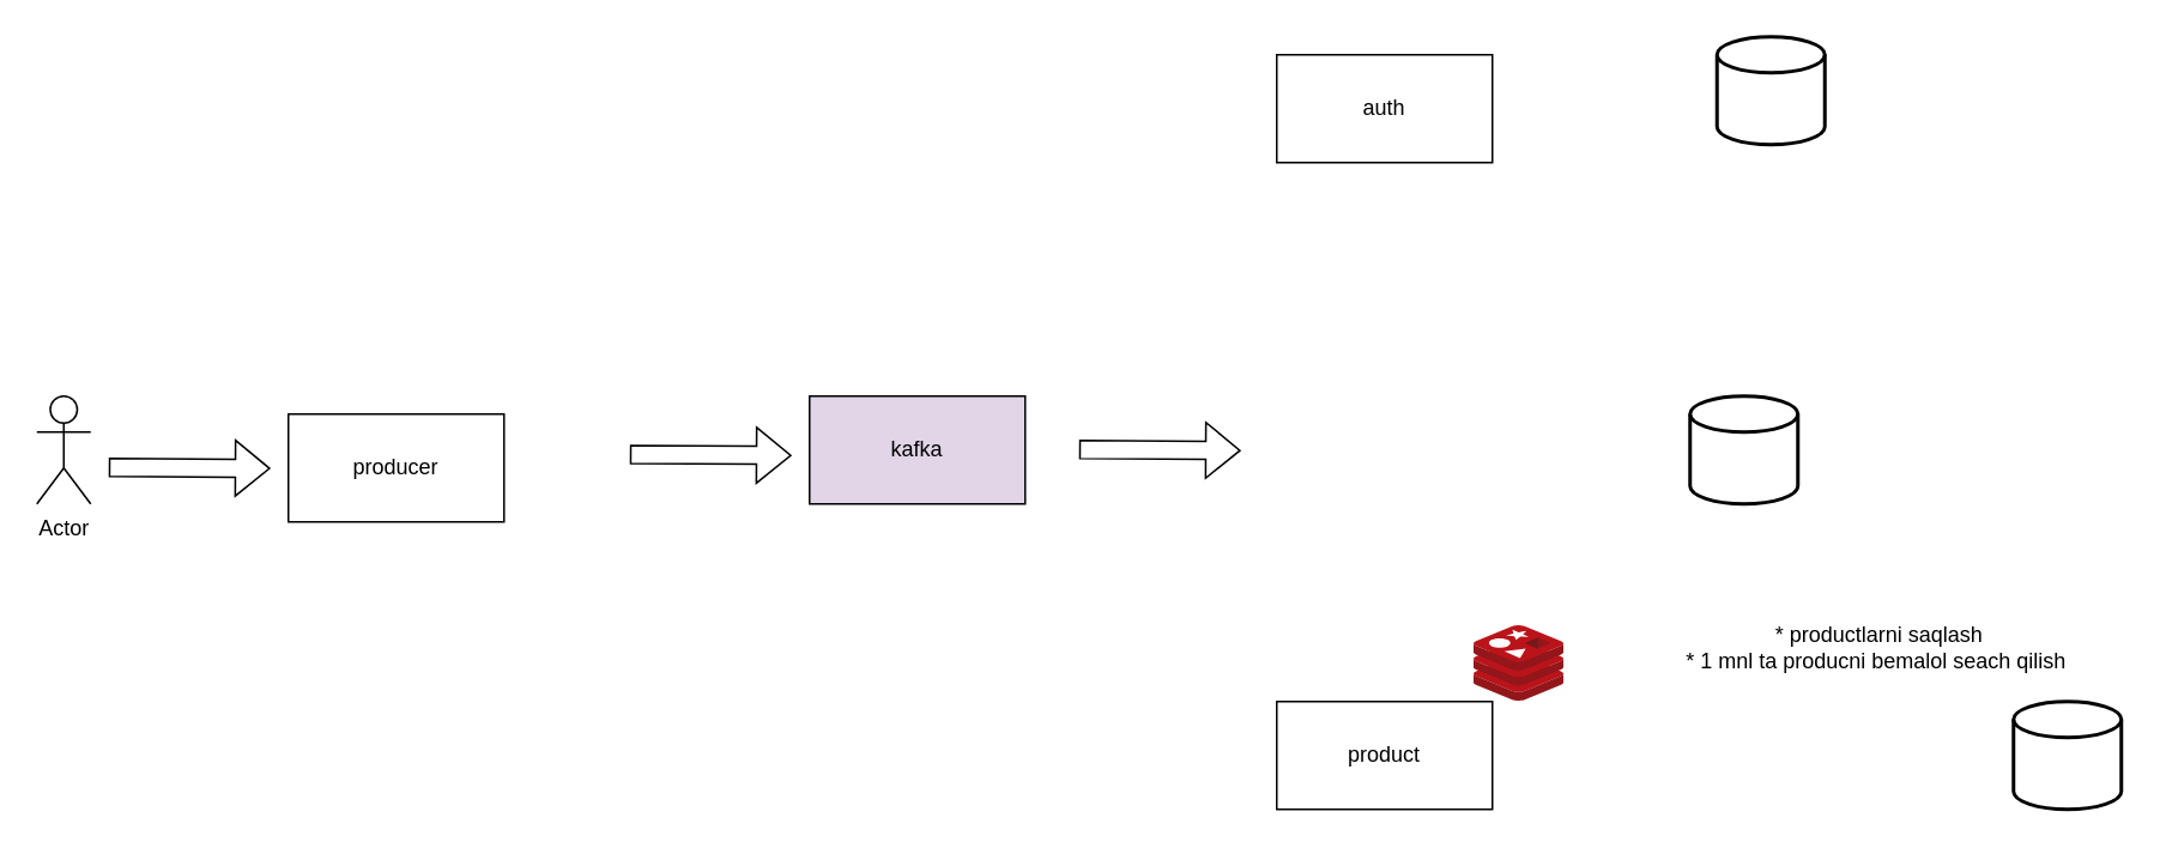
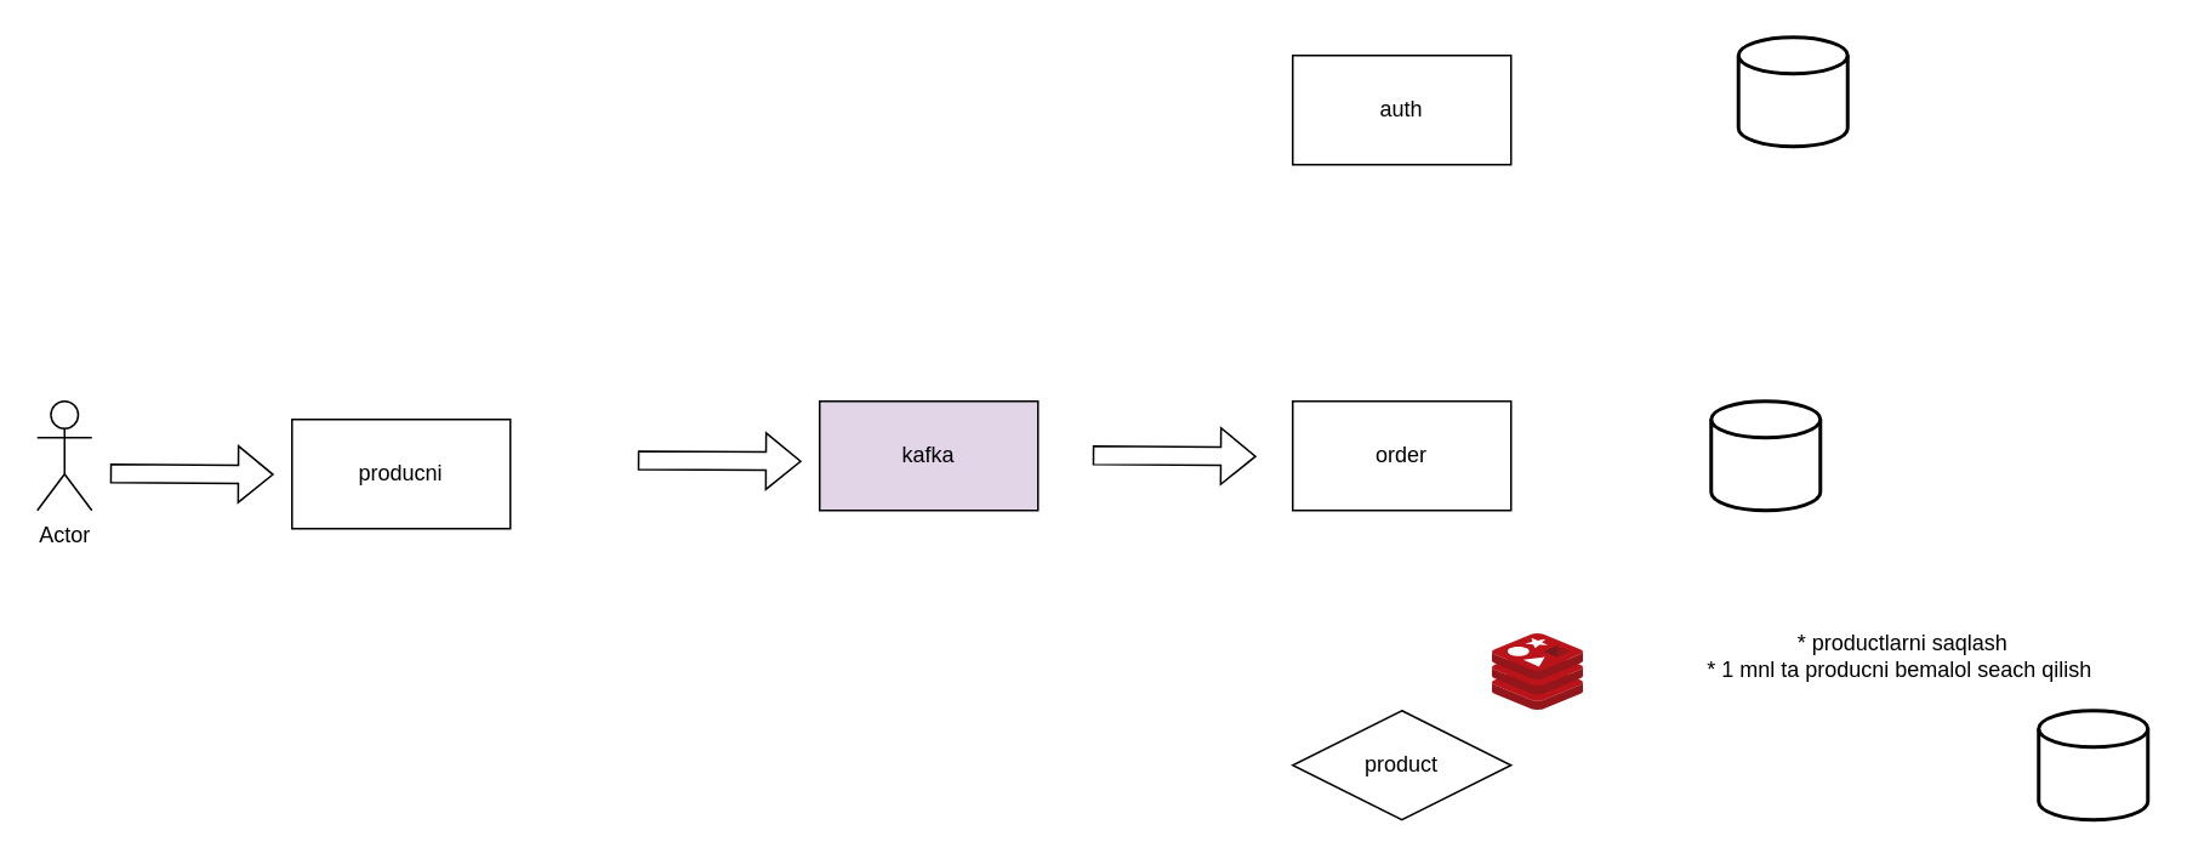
  <mxCell id="0" />
  <mxCell id="1" parent="0" />
  <mxCell id="2" value="auth" style="rounded=0;whiteSpace=wrap;html=1;" parent="1" vertex="1"><mxGeometry x="710" y="30" width="120" height="60" as="geometry" /></mxCell>
- <mxCell id="4" value="product" style="rounded=0;whiteSpace=wrap;html=1;" parent="1" vertex="1"><mxGeometry x="710" y="390" width="120" height="60" as="geometry" /></mxCell>
+ <mxCell id="3" value="order" style="rounded=0;whiteSpace=wrap;html=1;" parent="1" vertex="1"><mxGeometry x="710" y="220" width="120" height="60" as="geometry" /></mxCell>
+ <mxCell id="4" value="product" style="rhombus;whiteSpace=wrap;html=1;" parent="1" vertex="1"><mxGeometry x="710" y="390" width="120" height="60" as="geometry" /></mxCell>
  <mxCell id="5" value="* productlarni saqlash&lt;br&gt;* 1 mnl ta producni bemalol seach qilish&amp;nbsp;" style="text;html=1;align=center;verticalAlign=middle;resizable=0;points=[];autosize=1;strokeColor=none;fillColor=none;" parent="1" vertex="1"><mxGeometry x="925" y="340" width="240" height="40" as="geometry" /></mxCell>
  <mxCell id="6" value="kafka" style="rounded=0;whiteSpace=wrap;html=1;fillColor=#e1d5e7;" parent="1" vertex="1"><mxGeometry x="450" y="220" width="120" height="60" as="geometry" /></mxCell>
  <mxCell id="7" value="Actor" style="shape=umlActor;verticalLabelPosition=bottom;verticalAlign=top;html=1;outlineConnect=0;" parent="1" vertex="1"><mxGeometry x="20" y="220" width="30" height="60" as="geometry" /></mxCell>
  <mxCell id="8" value="" style="shape=flexArrow;endArrow=classic;html=1;rounded=0;" parent="1" edge="1"><mxGeometry width="50" height="50" relative="1" as="geometry"><mxPoint x="350" y="252.5" as="sourcePoint" /><mxPoint x="440" y="253" as="targetPoint" /></mxGeometry></mxCell>
  <mxCell id="9" value="" style="shape=flexArrow;endArrow=classic;html=1;rounded=0;" parent="1" edge="1"><mxGeometry width="50" height="50" relative="1" as="geometry"><mxPoint x="600" y="249.75" as="sourcePoint" /><mxPoint x="690" y="250.25" as="targetPoint" /></mxGeometry></mxCell>
- <mxCell id="10" value="producer" style="rounded=0;whiteSpace=wrap;html=1;" parent="1" vertex="1"><mxGeometry x="160" y="230" width="120" height="60" as="geometry" /></mxCell>
+ <mxCell id="10" value="producni" style="rounded=0;whiteSpace=wrap;html=1;" parent="1" vertex="1"><mxGeometry x="160" y="230" width="120" height="60" as="geometry" /></mxCell>
  <mxCell id="11" value="" style="shape=flexArrow;endArrow=classic;html=1;rounded=0;" parent="1" edge="1"><mxGeometry width="50" height="50" relative="1" as="geometry"><mxPoint x="60" y="259.72" as="sourcePoint" /><mxPoint x="150" y="260.22" as="targetPoint" /></mxGeometry></mxCell>
  <mxCell id="12" value="" style="strokeWidth=2;html=1;shape=mxgraph.flowchart.database;whiteSpace=wrap;" parent="1" vertex="1"><mxGeometry x="940" y="220" width="60" height="60" as="geometry" /></mxCell>
  <mxCell id="13" value="" style="strokeWidth=2;html=1;shape=mxgraph.flowchart.database;whiteSpace=wrap;" parent="1" vertex="1"><mxGeometry x="955" y="20" width="60" height="60" as="geometry" /></mxCell>
  <mxCell id="14" value="" style="strokeWidth=2;html=1;shape=mxgraph.flowchart.database;whiteSpace=wrap;" parent="1" vertex="1"><mxGeometry x="1120" y="390" width="60" height="60" as="geometry" /></mxCell>
  <mxCell id="15" value="" style="sketch=0;aspect=fixed;html=1;points=[];align=center;image;fontSize=12;image=img/lib/mscae/Cache_Redis_Product.svg;" parent="1" vertex="1"><mxGeometry x="820" y="348" width="50" height="42" as="geometry" /></mxCell>
